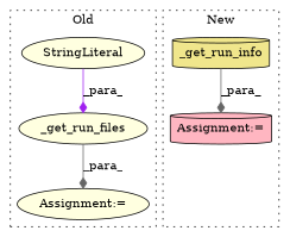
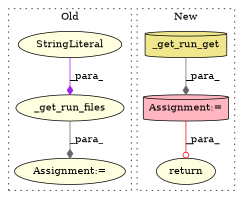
  digraph {
    node [a=32 fillcolor=lightyellow shape=ellipse style=filled]
    edge [arrowhead=diamond color=gray40]
    n1 [l="15,1" label=_get_run_files s="25962,25992"]
    n2 [a=45 l=8 label=StringLiteral s=25984]
    n3 [a=7 l=2 label="Assignment:=" s=25955]
-   n4 [fillcolor=khaki l="14,1" label=_get_run_info s="26063,26083" shape=cylinder]
+   n4 [fillcolor=khaki l="14,1" label=_get_run_get s="26063,26083" shape=cylinder]
    n5 [a=7 fillcolor=lightpink l=1 label="Assignment:=" s=26057 shape=cylinder]
+   n6 [a=41 l=7 label=return s=26090]
    subgraph cluster_1 {
      label=Old
      style=dotted
      n1
      n2
      n3
    }
    subgraph cluster_2 {
      label=New
      style=dotted
      n4
      n5
+     n6
    }
    n1 -> n3 [label=_para_]
    n2 -> n1 [color=purple label=_para_]
    n4 -> n5 [label=_para_]
+   n5 -> n6 [arrowhead=odot color=red label=_para_]
  }
